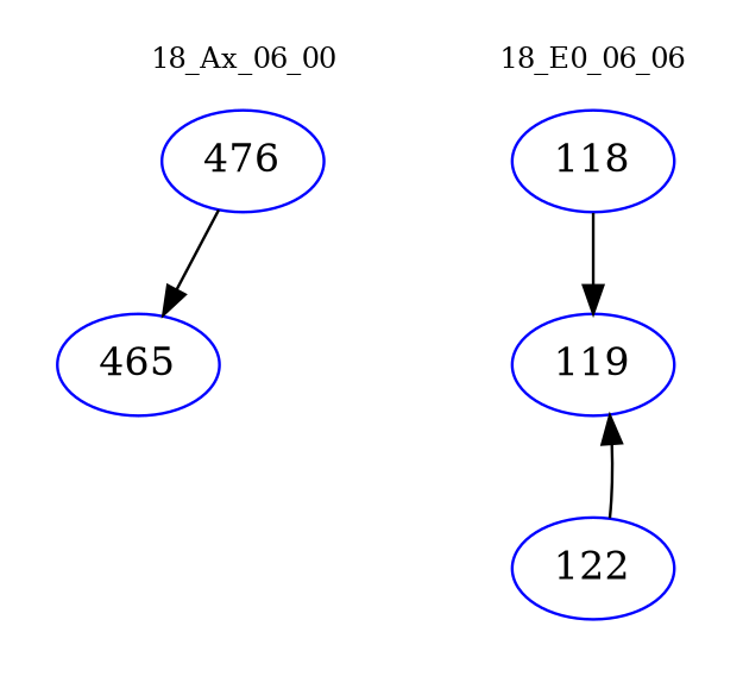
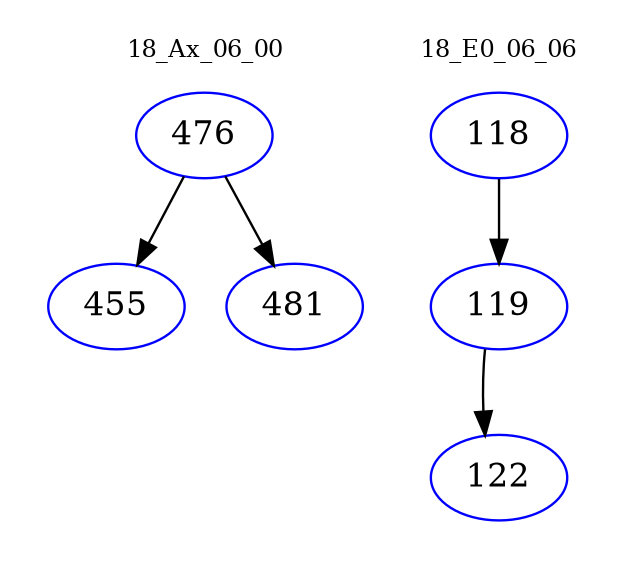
  digraph {
    node [color=blue]
    edge [color=black]
    n1 [label=476]
-   n2 [label=465]
+   n2 [label=455]
+   n3 [label=481]
    n4 [label=119]
    n5 [label=118]
    n6 [label=122]
    subgraph cluster_1 {
      color=white
      fontsize=10
      label="18_Ax_06_00"
      n1
      n2
+     n3
    }
    subgraph cluster_2 {
      color=white
      fontsize=10
      label="18_E0_06_06"
      n4
      n5
      n6
    }
    n1 -> n2
-   n6 -> n4
+   n1 -> n3
+   n4 -> n6
    n5 -> n4
  }
